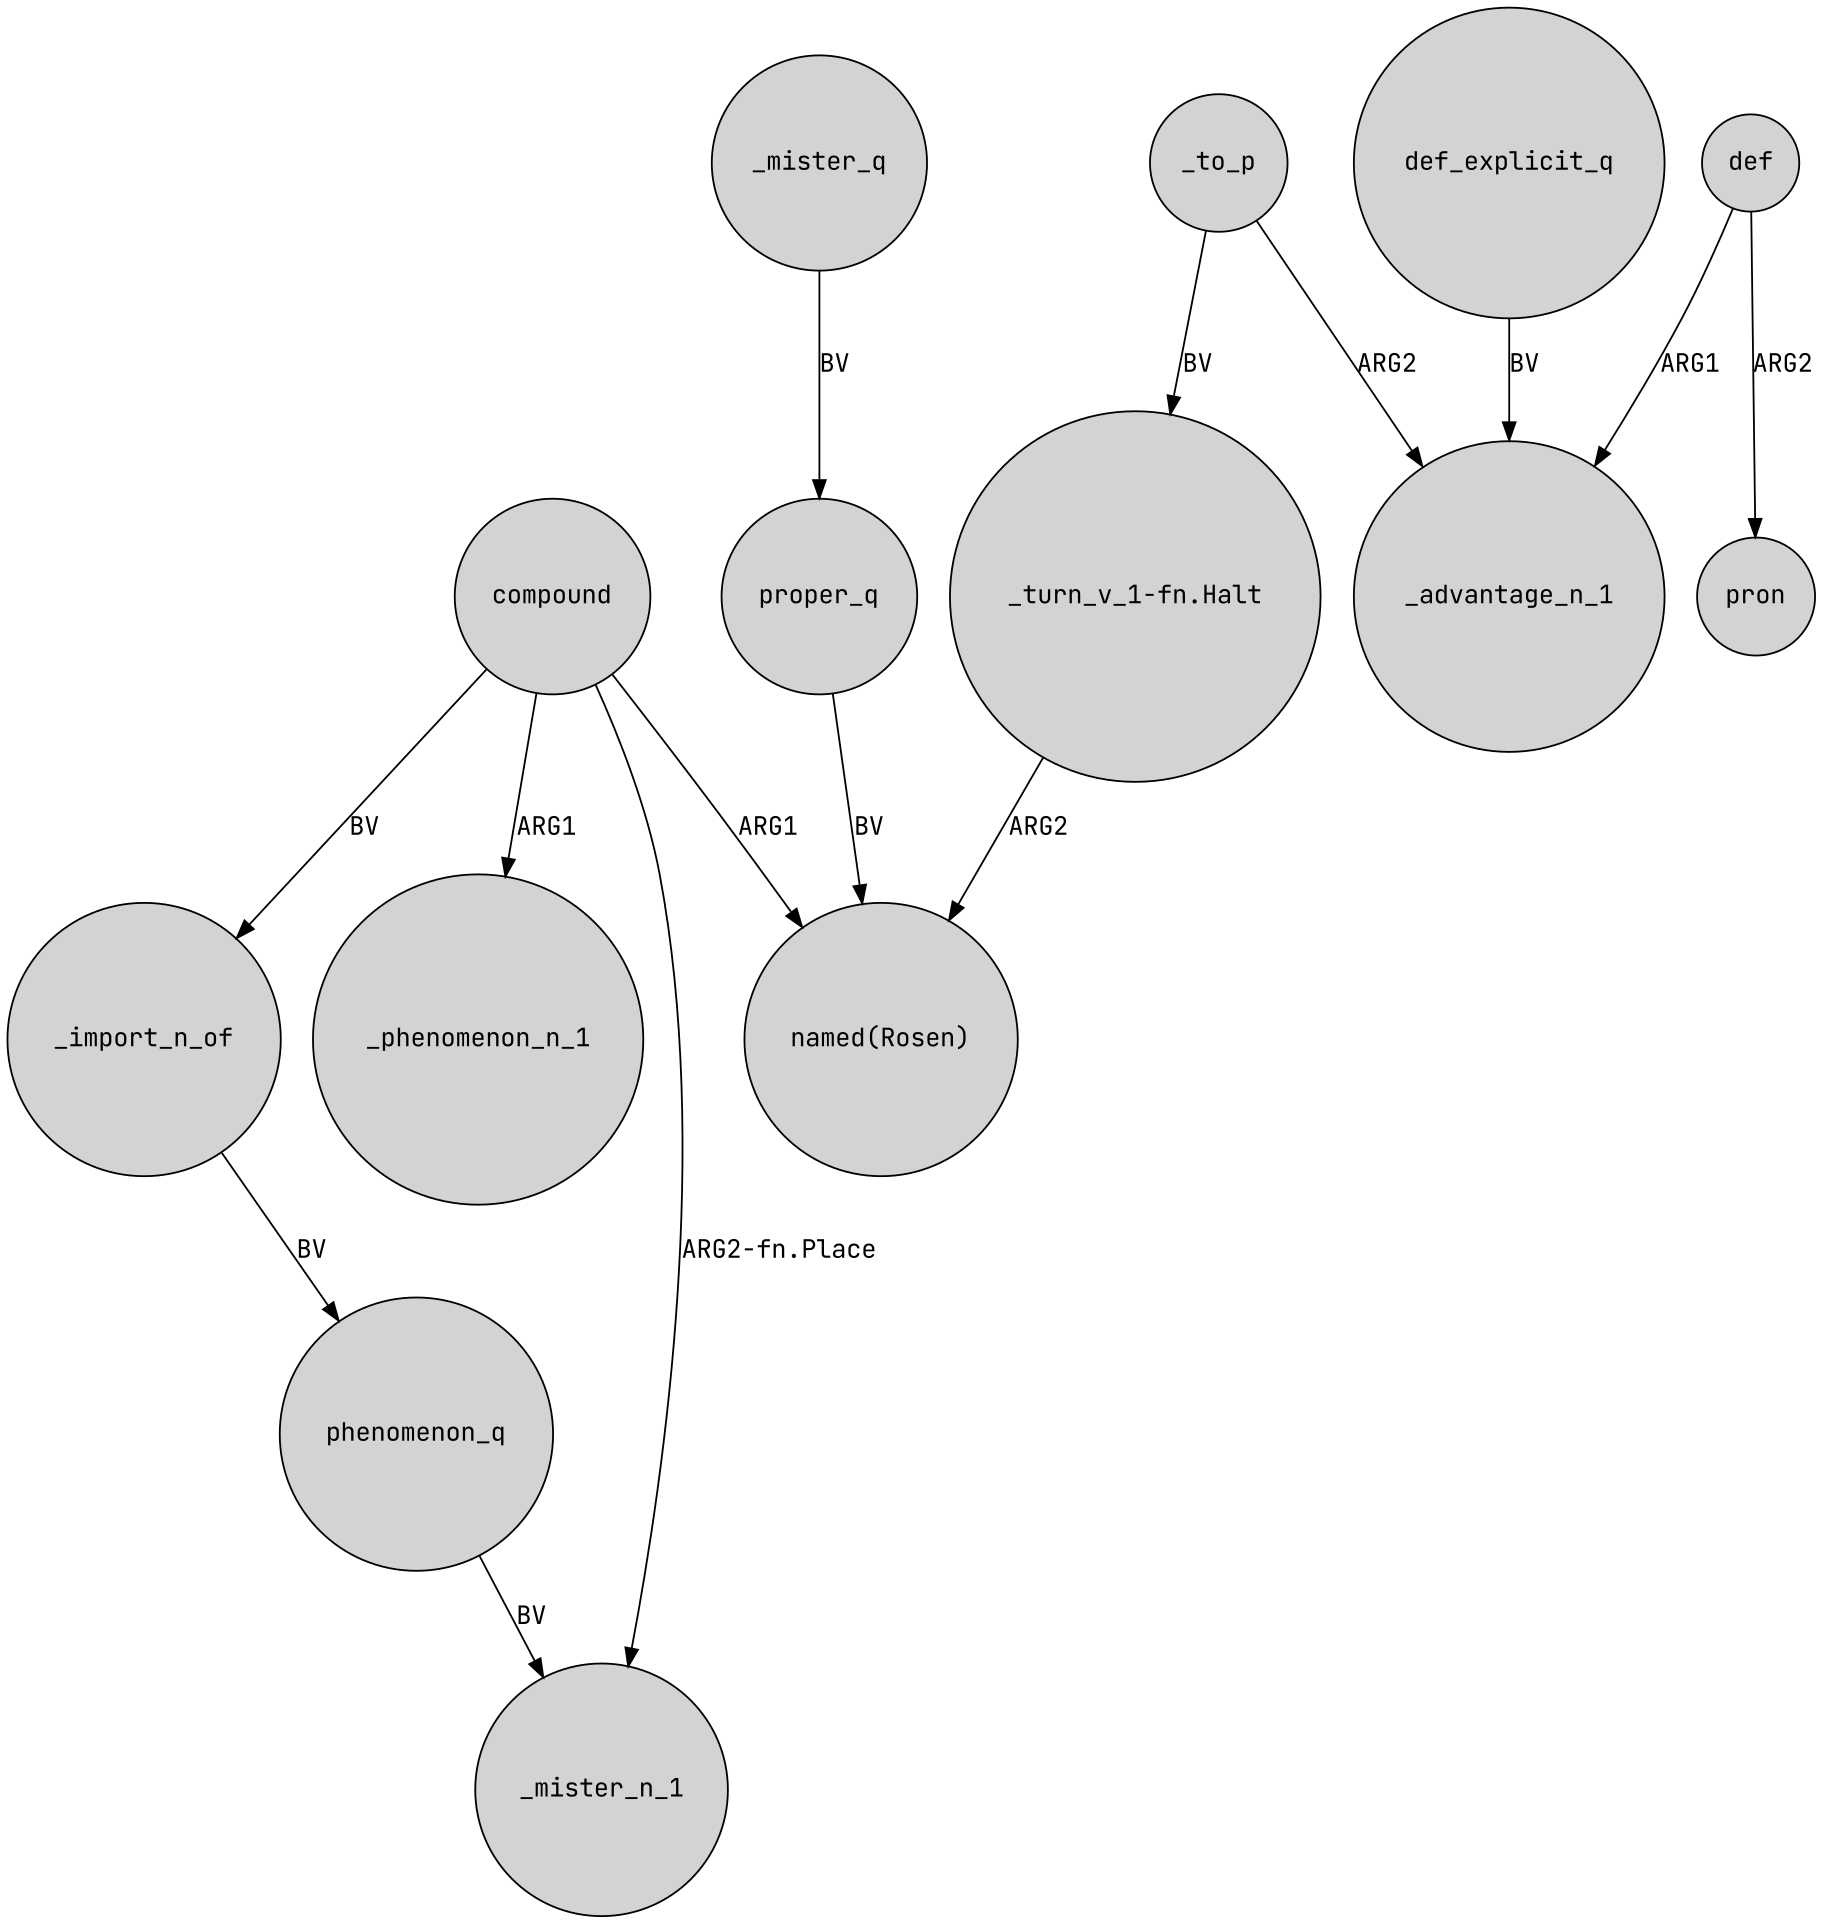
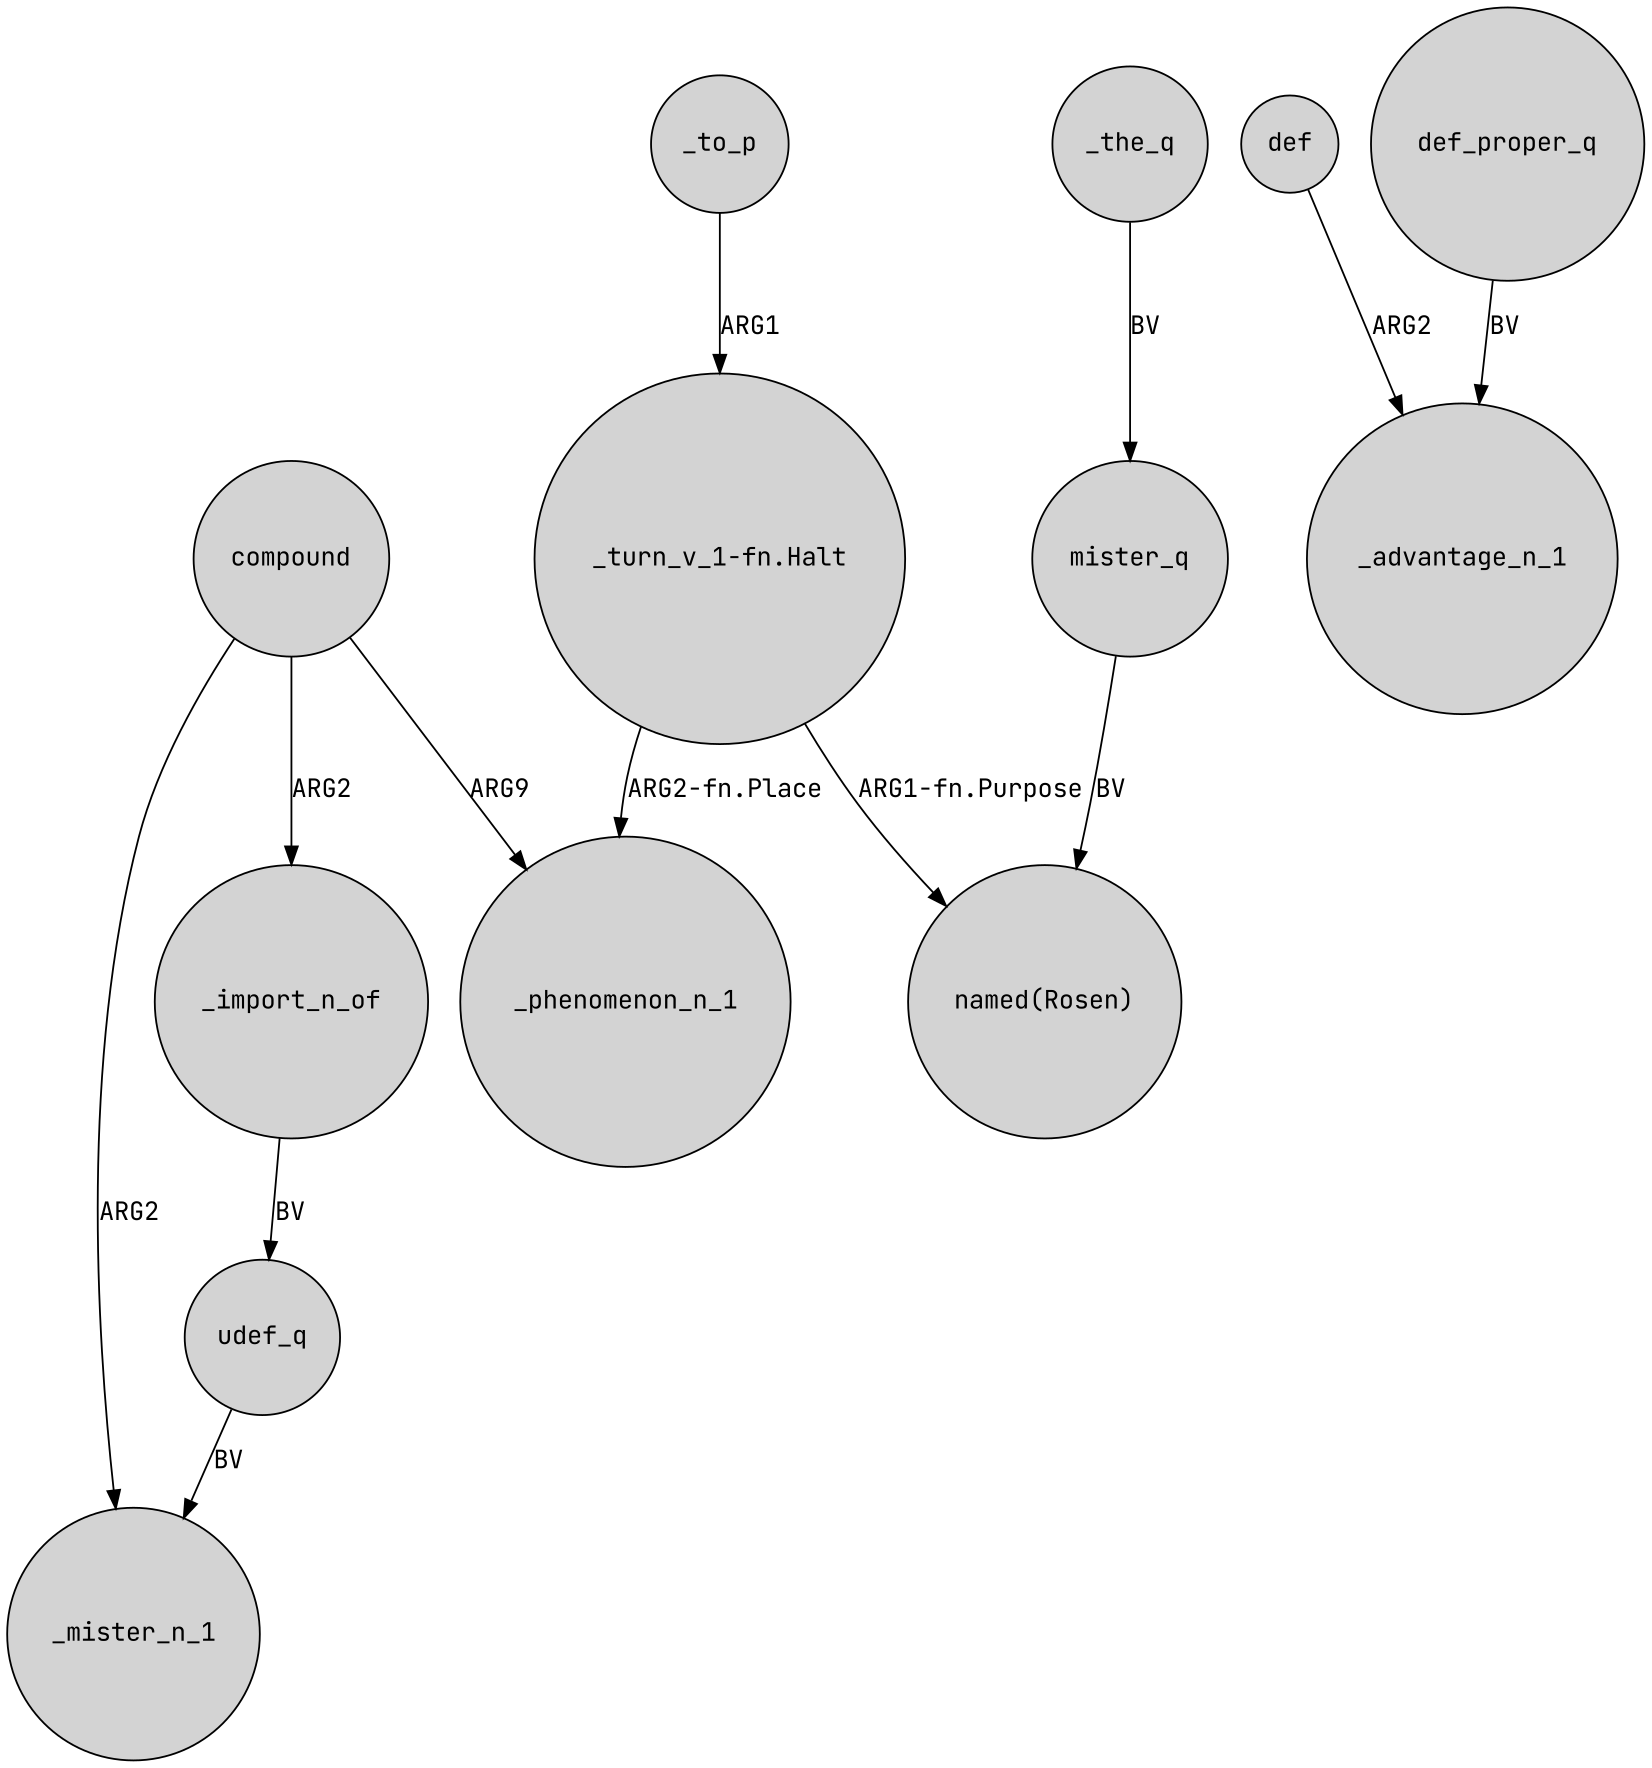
  digraph {
    fontname="JetBrains Mono"
    node [fontname="JetBrains Mono" shape=circle style=filled]
    edge [fontname="JetBrains Mono"]
    "_turn_v_1-fn.Halt"
    _phenomenon_n_1
    "named(Rosen)"
    compound
    _mister_n_1
    _import_n_of
-   udef_q [label=phenomenon_q]
-   proper_q
+   udef_q
+   proper_q [label=mister_q]
    n9 [label=def]
    _advantage_n_1
-   pron
-   _the_q [label=_mister_q]
+   _the_q
    _to_p
-   def_explicit_q
-   "_turn_v_1-fn.Halt" -> "named(Rosen)" [label=ARG2]
-   compound -> _phenomenon_n_1 [label=ARG1]
-   compound -> "named(Rosen)" [label=ARG1]
-   compound -> _mister_n_1 [label="ARG2-fn.Place"]
-   compound -> _import_n_of [label=BV]
+   def_explicit_q [label=def_proper_q]
+   "_turn_v_1-fn.Halt" -> _phenomenon_n_1 [label="ARG2-fn.Place"]
+   "_turn_v_1-fn.Halt" -> "named(Rosen)" [label="ARG1-fn.Purpose"]
+   compound -> _phenomenon_n_1 [label=ARG9]
+   compound -> _mister_n_1 [label=ARG2]
+   compound -> _import_n_of [label=ARG2]
    _import_n_of -> udef_q [label=BV]
    udef_q -> _mister_n_1 [label=BV]
    proper_q -> "named(Rosen)" [label=BV]
-   n9 -> _advantage_n_1 [label=ARG1]
-   n9 -> pron [label=ARG2]
+   n9 -> _advantage_n_1 [label=ARG2]
    _the_q -> proper_q [label=BV]
-   _to_p -> "_turn_v_1-fn.Halt" [label=BV]
-   _to_p -> _advantage_n_1 [label=ARG2]
+   _to_p -> "_turn_v_1-fn.Halt" [label=ARG1]
    def_explicit_q -> _advantage_n_1 [label=BV]
  }
